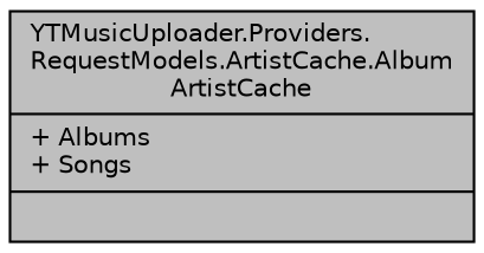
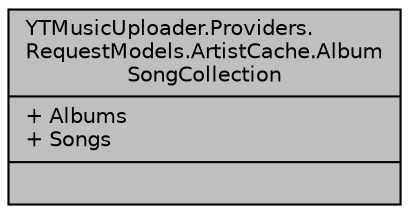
  digraph {
-   n1 [color=black fillcolor=grey75 fontcolor=black fontname=Helvetica fontsize=10 height=0.2 label="{YTMusicUploader.Providers.\lRequestModels.ArtistCache.Album\lArtistCache\n|+ Albums\l+ Songs\l|}" shape=record style=filled width=0.4]
+   n1 [color=black fillcolor=grey75 fontcolor=black fontname=Helvetica fontsize=10 height=0.2 label="{YTMusicUploader.Providers.\lRequestModels.ArtistCache.Album\lSongCollection\n|+ Albums\l+ Songs\l|}" shape=record style=filled width=0.4]
  }
